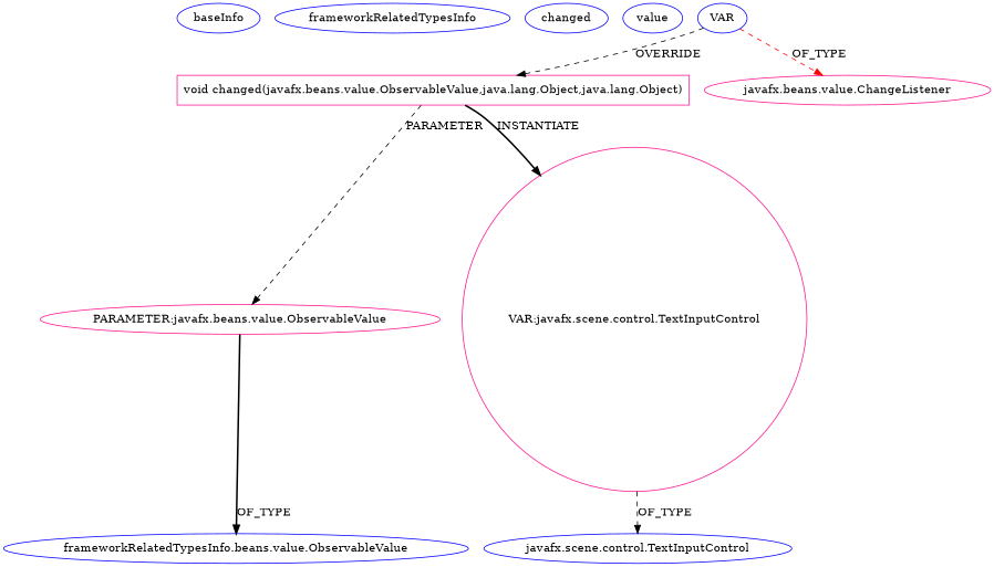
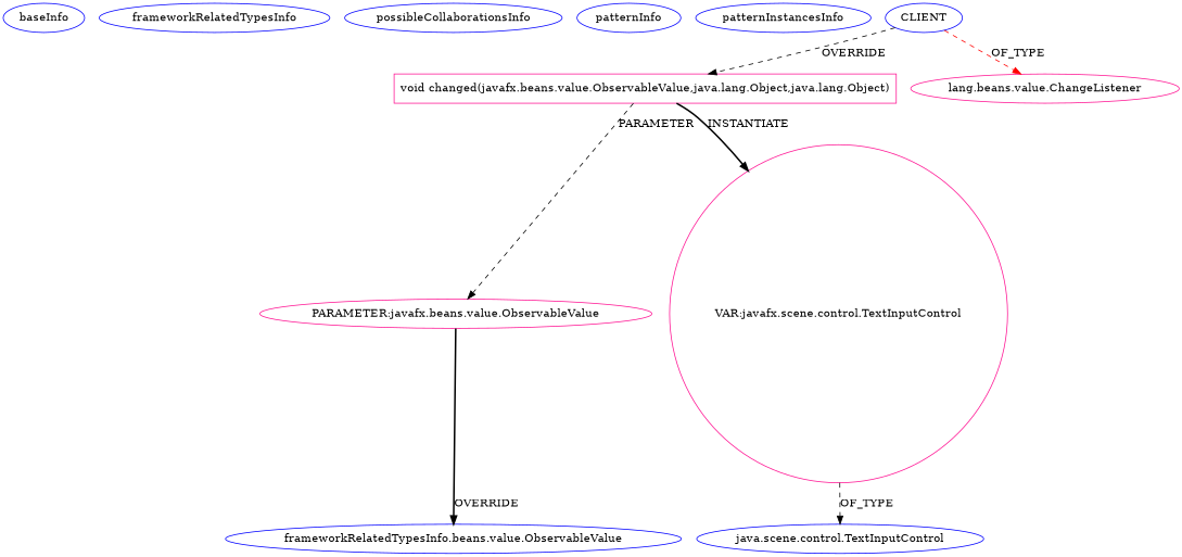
  digraph {
    node [color=blue isFrameworkType=false]
    edge [style=dashed]
    baseInfo [category=pattern graphId=1543 isAnonymous=false possibleRelation=false isFrameworkType=""]
    frameworkRelatedTypesInfo [0="javafx.beans.value.ChangeListener" isFrameworkType=""]
-   possibleCollaborationsInfo [label=changed isFrameworkType=""]
-   patternInstancesInfo [0="amr390-SAT~/amr390-SAT/SAT-master/src/satcucharitas/SatMainViewController.java~SerieChange~1857" 1="amr390-SAT~/amr390-SAT/SAT-master/src/satcucharitas/SatMainViewController.java~ReportTypeChange~1856" label=value isFrameworkType=""]
+   possibleCollaborationsInfo [isFrameworkType=""]
+   patternInfo [frequency=2.0 patternRootClient=0 isFrameworkType=""]
+   patternInstancesInfo [0="amr390-SAT~/amr390-SAT/SAT-master/src/satcucharitas/SatMainViewController.java~SerieChange~1857" 1="amr390-SAT~/amr390-SAT/SAT-master/src/satcucharitas/SatMainViewController.java~ReportTypeChange~1856" isFrameworkType=""]
    n6 [color=deeppink label="void changed(javafx.beans.value.ObservableValue,java.lang.Object,java.lang.Object)" shape=box vertexType=OVERRIDING_METHOD_DECLARATION]
    n7 [color=deeppink label="PARAMETER:javafx.beans.value.ObservableValue" vertexType=PARAMETER_DECLARATION]
    n8 [color=deeppink label="VAR:javafx.scene.control.TextInputControl" shape=circle vertexType=VARIABLE_EXPRESION]
    n9 [label="frameworkRelatedTypesInfo.beans.value.ObservableValue" vertexType=FRAMEWORK_INTERFACE_TYPE]
-   n10 [label="javafx.scene.control.TextInputControl" vertexType=FRAMEWORK_CLASS_TYPE]
-   n11 [label=VAR vertexType=ROOT_CLIENT_CLASS_DECLARATION]
-   n12 [color=deeppink label="javafx.beans.value.ChangeListener" vertexType=FRAMEWORK_INTERFACE_TYPE]
+   n10 [label="java.scene.control.TextInputControl" vertexType=FRAMEWORK_CLASS_TYPE]
+   n11 [label=CLIENT vertexType=ROOT_CLIENT_CLASS_DECLARATION]
+   n12 [color=deeppink label="lang.beans.value.ChangeListener" vertexType=FRAMEWORK_INTERFACE_TYPE]
    n6 -> n7 [label=PARAMETER]
    n6 -> n8 [label=INSTANTIATE style=bold]
-   n7 -> n9 [label=OF_TYPE style=bold]
+   n7 -> n9 [label=OVERRIDE style=bold]
    n8 -> n10 [label=OF_TYPE]
    n11 -> n6 [label=OVERRIDE]
    n11 -> n12 [color=red label=OF_TYPE]
  }
